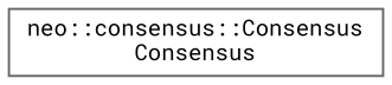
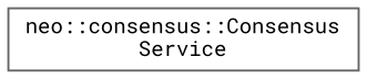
  digraph {
    rankdir=TB
    fontname="Roboto Mono"
-   n1 [color=grey40 fillcolor=white fontname="Roboto Mono" fontsize=10 height=0.2 label="neo::consensus::Consensus\lConsensus" shape=box style=filled width=0.4]
+   n1 [color=grey40 fillcolor=white fontname="Roboto Mono" fontsize=10 height=0.2 label="neo::consensus::Consensus\lService" shape=box style=filled width=0.4]
  }
